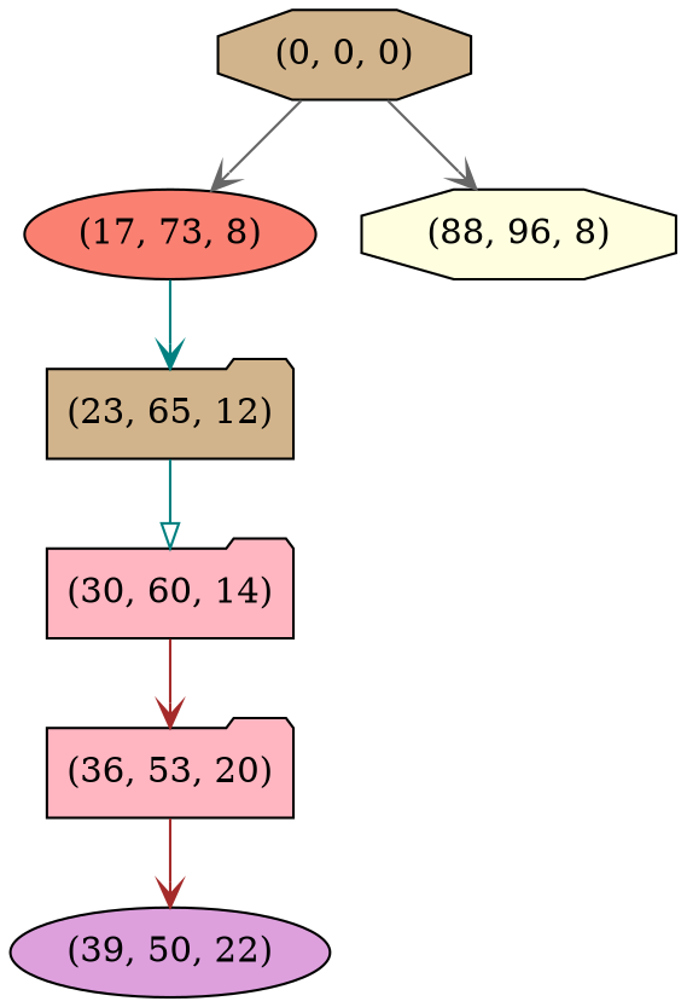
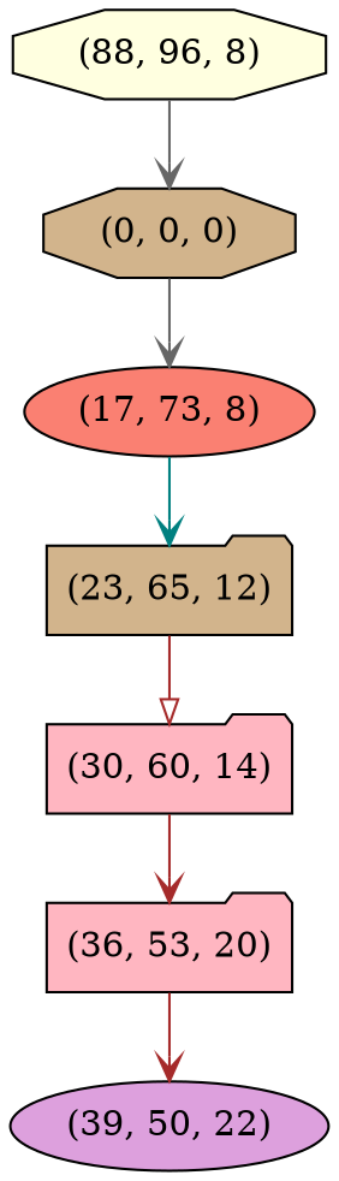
  digraph {
    node [fillcolor=tan shape=folder style=filled]
    edge [arrowhead=vee color=gray40]
    "(0, 0, 0)" [shape=octagon]
    n2 [fillcolor=salmon label="(17, 73, 8)" shape=ellipse]
    "(88, 96, 8)" [fillcolor=lightyellow shape=octagon]
    "(23, 65, 12)"
    "(30, 60, 14)" [fillcolor=lightpink]
    "(36, 53, 20)" [fillcolor=lightpink]
    "(39, 50, 22)" [fillcolor=plum shape=ellipse]
    "(0, 0, 0)" -> n2
-   "(0, 0, 0)" -> "(88, 96, 8)"
+   "(88, 96, 8)" -> "(0, 0, 0)"
    n2 -> "(23, 65, 12)" [color=teal]
-   "(23, 65, 12)" -> "(30, 60, 14)" [arrowhead=onormal color=teal]
+   "(23, 65, 12)" -> "(30, 60, 14)" [arrowhead=onormal color=brown]
    "(30, 60, 14)" -> "(36, 53, 20)" [color=brown]
    "(36, 53, 20)" -> "(39, 50, 22)" [color=brown]
  }
